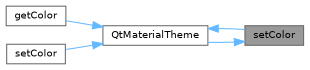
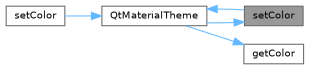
  digraph {
    rankdir=RL
    node [color=grey40 fillcolor=white fontname=Helvetica fontsize=10 shape=box style=filled]
    edge [color=steelblue1 dir=back fontname=Helvetica fontsize=10 labelfontname=Helvetica labelfontsize=10 style=solid]
    n1 [color=gray40 fillcolor=grey60 fontcolor=black height=0.2 label=setColor width=0.4]
    n2 [height=0.2 label=QtMaterialTheme width=0.4]
    n3 [height=0.2 label=getColor width=0.4]
    n4 [height=0.2 label=setColor width=0.4]
    n1 -> n2
    n2 -> n1
-   n2 -> n3
+   n3 -> n2
    n2 -> n4
  }
